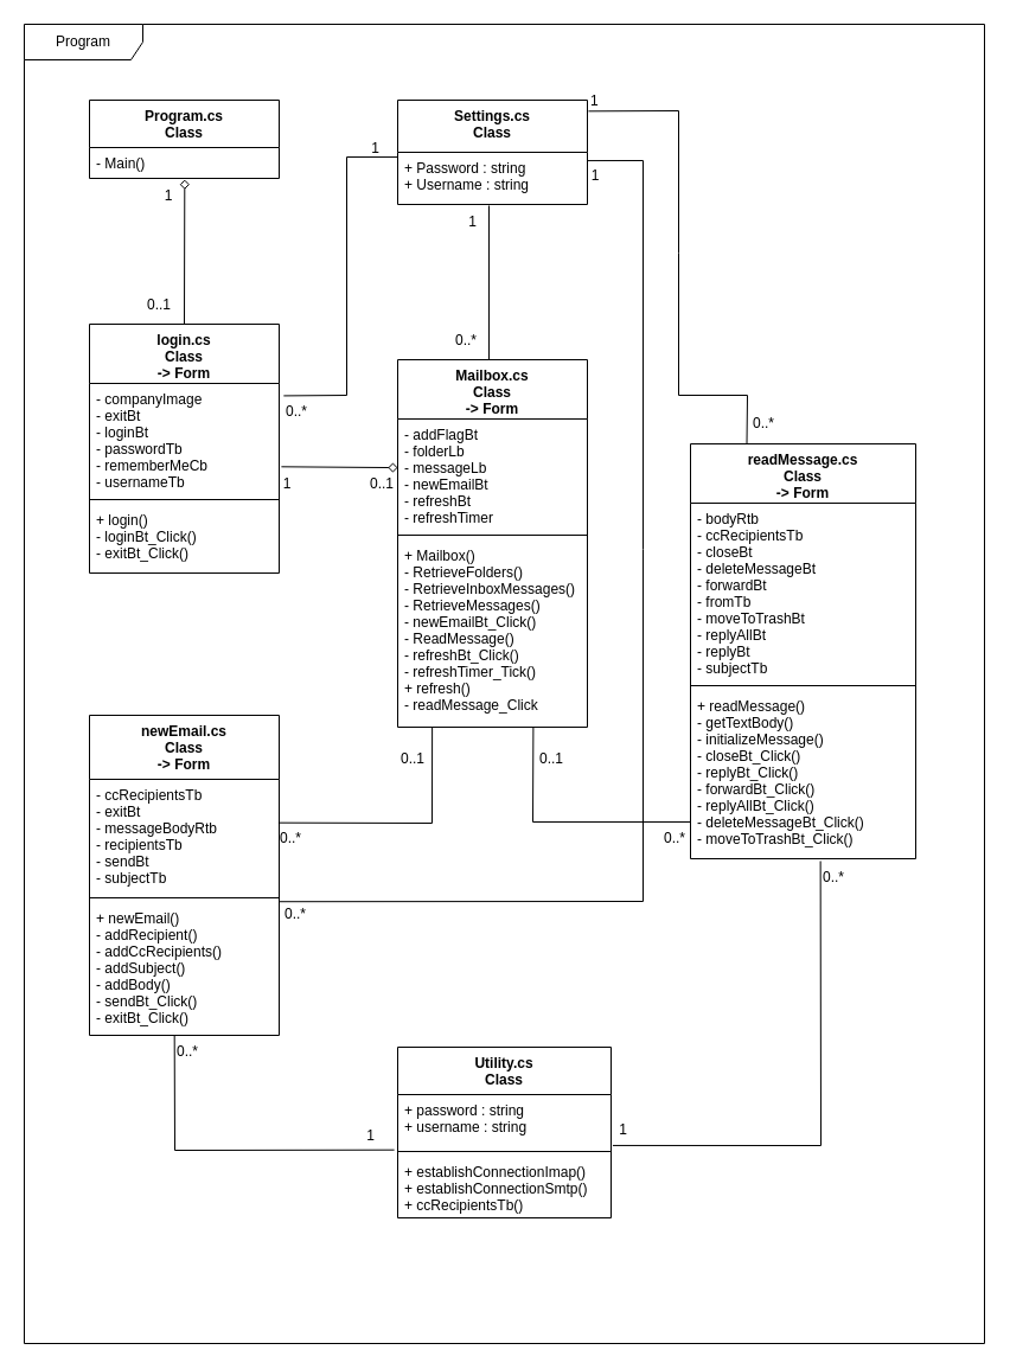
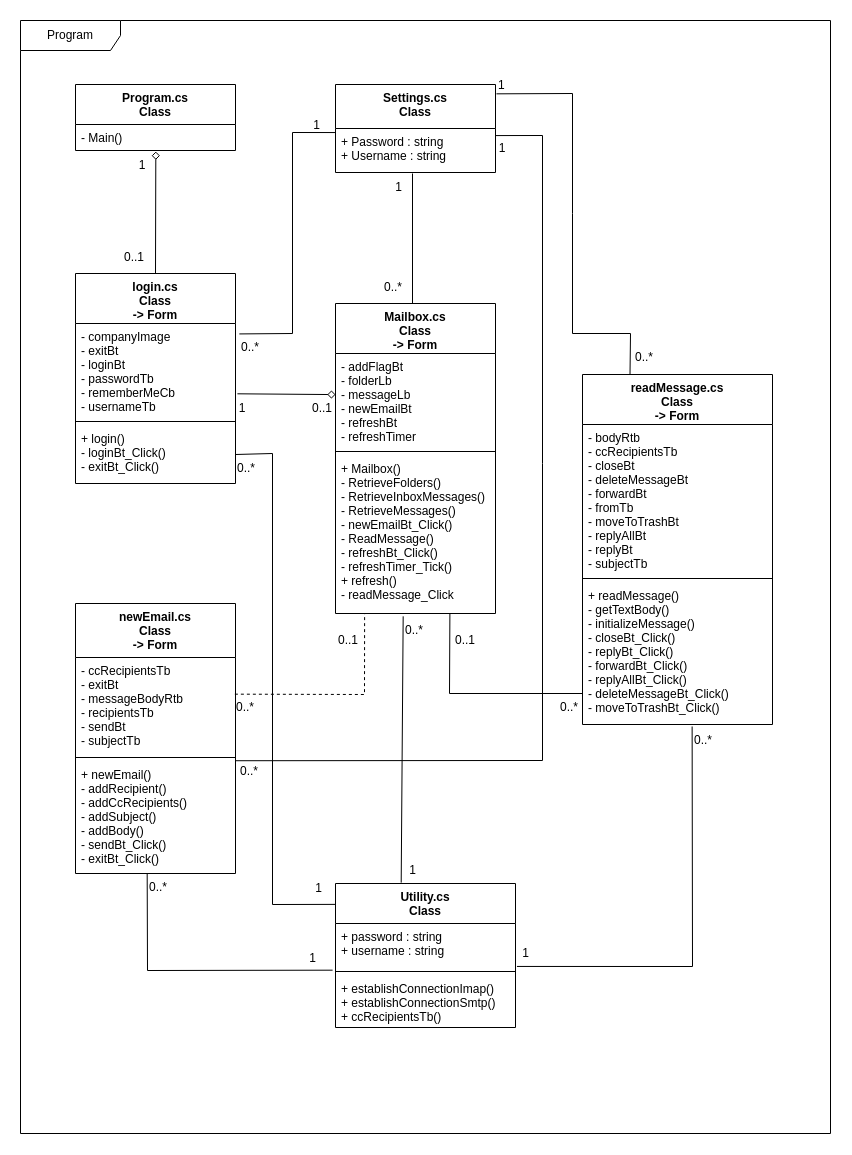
  <mxCell id="0" />
  <mxCell id="1" parent="0" />
  <mxCell id="2" value="Program" style="shape=umlFrame;whiteSpace=wrap;html=1;width=100;height=30;" vertex="1" parent="1"><mxGeometry x="20" y="20" width="810" height="1113" as="geometry" /></mxCell>
  <mxCell id="3" value="newEmail.cs&#10;Class&#10;-&gt; Form" style="swimlane;fontStyle=1;align=center;verticalAlign=top;childLayout=stackLayout;horizontal=1;startSize=54;horizontalStack=0;resizeParent=1;resizeParentMax=0;resizeLast=0;collapsible=1;marginBottom=0;" vertex="1" parent="1"><mxGeometry x="75" y="603" width="160" height="270" as="geometry" /></mxCell>
  <mxCell id="4" value="- ccRecipientsTb&#10;- exitBt&#10;- messageBodyRtb&#10;- recipientsTb&#10;- sendBt&#10;- subjectTb" style="text;strokeColor=none;fillColor=none;align=left;verticalAlign=top;spacingLeft=4;spacingRight=4;overflow=hidden;rotatable=0;points=[[0,0.5],[1,0.5]];portConstraint=eastwest;" vertex="1" parent="3"><mxGeometry y="54" width="160" height="96" as="geometry" /></mxCell>
  <mxCell id="5" value="" style="line;strokeWidth=1;fillColor=none;align=left;verticalAlign=middle;spacingTop=-1;spacingLeft=3;spacingRight=3;rotatable=0;labelPosition=right;points=[];portConstraint=eastwest;" vertex="1" parent="3"><mxGeometry y="150" width="160" height="8" as="geometry" /></mxCell>
  <mxCell id="6" value="+ newEmail()&#10;- addRecipient()&#10;- addCcRecipients()&#10;- addSubject()&#10;- addBody()&#10;- sendBt_Click()&#10;- exitBt_Click()" style="text;strokeColor=none;fillColor=none;align=left;verticalAlign=top;spacingLeft=4;spacingRight=4;overflow=hidden;rotatable=0;points=[[0,0.5],[1,0.5]];portConstraint=eastwest;" vertex="1" parent="3"><mxGeometry y="158" width="160" height="112" as="geometry" /></mxCell>
  <mxCell id="7" value="login.cs&#10;Class&#10;-&gt; Form" style="swimlane;fontStyle=1;align=center;verticalAlign=top;childLayout=stackLayout;horizontal=1;startSize=50;horizontalStack=0;resizeParent=1;resizeParentMax=0;resizeLast=0;collapsible=1;marginBottom=0;" vertex="1" parent="1"><mxGeometry x="75" y="273" width="160" height="210" as="geometry" /></mxCell>
  <mxCell id="8" value="- companyImage&#10;- exitBt&#10;- loginBt&#10;- passwordTb&#10;- rememberMeCb&#10;- usernameTb" style="text;strokeColor=none;fillColor=none;align=left;verticalAlign=top;spacingLeft=4;spacingRight=4;overflow=hidden;rotatable=0;points=[[0,0.5],[1,0.5]];portConstraint=eastwest;" vertex="1" parent="7"><mxGeometry y="50" width="160" height="94" as="geometry" /></mxCell>
  <mxCell id="9" value="" style="line;strokeWidth=1;fillColor=none;align=left;verticalAlign=middle;spacingTop=-1;spacingLeft=3;spacingRight=3;rotatable=0;labelPosition=right;points=[];portConstraint=eastwest;" vertex="1" parent="7"><mxGeometry y="144" width="160" height="8" as="geometry" /></mxCell>
  <mxCell id="10" value="+ login()&#10;- loginBt_Click()&#10;- exitBt_Click()" style="text;strokeColor=none;fillColor=none;align=left;verticalAlign=top;spacingLeft=4;spacingRight=4;overflow=hidden;rotatable=0;points=[[0,0.5],[1,0.5]];portConstraint=eastwest;" vertex="1" parent="7"><mxGeometry y="152" width="160" height="58" as="geometry" /></mxCell>
  <mxCell id="11" value="Mailbox.cs&#10;Class&#10;-&gt; Form" style="swimlane;fontStyle=1;align=center;verticalAlign=top;childLayout=stackLayout;horizontal=1;startSize=50;horizontalStack=0;resizeParent=1;resizeParentMax=0;resizeLast=0;collapsible=1;marginBottom=0;" vertex="1" parent="1"><mxGeometry x="335" y="303" width="160" height="310" as="geometry" /></mxCell>
  <mxCell id="12" value="- addFlagBt&#10;- folderLb&#10;- messageLb&#10;- newEmailBt&#10;- refreshBt&#10;- refreshTimer" style="text;strokeColor=none;fillColor=none;align=left;verticalAlign=top;spacingLeft=4;spacingRight=4;overflow=hidden;rotatable=0;points=[[0,0.5],[1,0.5]];portConstraint=eastwest;" vertex="1" parent="11"><mxGeometry y="50" width="160" height="94" as="geometry" /></mxCell>
  <mxCell id="13" value="" style="line;strokeWidth=1;fillColor=none;align=left;verticalAlign=middle;spacingTop=-1;spacingLeft=3;spacingRight=3;rotatable=0;labelPosition=right;points=[];portConstraint=eastwest;" vertex="1" parent="11"><mxGeometry y="144" width="160" height="8" as="geometry" /></mxCell>
  <mxCell id="14" value="+ Mailbox()&#10;- RetrieveFolders()&#10;- RetrieveInboxMessages()&#10;- RetrieveMessages()&#10;- newEmailBt_Click()&#10;- ReadMessage()&#10;- refreshBt_Click()&#10;- refreshTimer_Tick()&#10;+ refresh()&#10;- readMessage_Click&#10;" style="text;strokeColor=none;fillColor=none;align=left;verticalAlign=top;spacingLeft=4;spacingRight=4;overflow=hidden;rotatable=0;points=[[0,0.5],[1,0.5]];portConstraint=eastwest;" vertex="1" parent="11"><mxGeometry y="152" width="160" height="158" as="geometry" /></mxCell>
  <mxCell id="15" value="readMessage.cs&#10;Class &#10;-&gt; Form" style="swimlane;fontStyle=1;align=center;verticalAlign=top;childLayout=stackLayout;horizontal=1;startSize=50;horizontalStack=0;resizeParent=1;resizeParentMax=0;resizeLast=0;collapsible=1;marginBottom=0;" vertex="1" parent="1"><mxGeometry x="582" y="374" width="190" height="350" as="geometry"><mxRectangle x="600" y="216.5" width="130" height="60" as="alternateBounds" /></mxGeometry></mxCell>
  <mxCell id="16" value="- bodyRtb&#10;- ccRecipientsTb&#10;- closeBt&#10;- deleteMessageBt&#10;- forwardBt&#10;- fromTb&#10;- moveToTrashBt&#10;- replyAllBt&#10;- replyBt&#10;- subjectTb&#10;" style="text;strokeColor=none;fillColor=none;align=left;verticalAlign=top;spacingLeft=4;spacingRight=4;overflow=hidden;rotatable=0;points=[[0,0.5],[1,0.5]];portConstraint=eastwest;" vertex="1" parent="15"><mxGeometry y="50" width="190" height="150" as="geometry" /></mxCell>
  <mxCell id="17" value="" style="line;strokeWidth=1;fillColor=none;align=left;verticalAlign=middle;spacingTop=-1;spacingLeft=3;spacingRight=3;rotatable=0;labelPosition=right;points=[];portConstraint=eastwest;" vertex="1" parent="15"><mxGeometry y="200" width="190" height="8" as="geometry" /></mxCell>
  <mxCell id="18" value="+ readMessage()&#10;- getTextBody()&#10;- initializeMessage()&#10;- closeBt_Click()&#10;- replyBt_Click()&#10;- forwardBt_Click()&#10;- replyAllBt_Click()&#10;- deleteMessageBt_Click()&#10;- moveToTrashBt_Click()&#10;" style="text;strokeColor=none;fillColor=none;align=left;verticalAlign=top;spacingLeft=4;spacingRight=4;overflow=hidden;rotatable=0;points=[[0,0.5],[1,0.5]];portConstraint=eastwest;" vertex="1" parent="15"><mxGeometry y="208" width="190" height="142" as="geometry" /></mxCell>
  <mxCell id="19" value="Utility.cs&#10;Class" style="swimlane;fontStyle=1;align=center;verticalAlign=top;childLayout=stackLayout;horizontal=1;startSize=40;horizontalStack=0;resizeParent=1;resizeParentMax=0;resizeLast=0;collapsible=1;marginBottom=0;" vertex="1" parent="1"><mxGeometry x="335" y="883" width="180" height="144" as="geometry" /></mxCell>
  <mxCell id="20" value="+ password : string&#10;+ username : string" style="text;strokeColor=none;fillColor=none;align=left;verticalAlign=top;spacingLeft=4;spacingRight=4;overflow=hidden;rotatable=0;points=[[0,0.5],[1,0.5]];portConstraint=eastwest;" vertex="1" parent="19"><mxGeometry y="40" width="180" height="44" as="geometry" /></mxCell>
  <mxCell id="21" value="" style="line;strokeWidth=1;fillColor=none;align=left;verticalAlign=middle;spacingTop=-1;spacingLeft=3;spacingRight=3;rotatable=0;labelPosition=right;points=[];portConstraint=eastwest;" vertex="1" parent="19"><mxGeometry y="84" width="180" height="8" as="geometry" /></mxCell>
  <mxCell id="22" value="+ establishConnectionImap()&#10;+ establishConnectionSmtp()&#10;+ ccRecipientsTb()" style="text;strokeColor=none;fillColor=none;align=left;verticalAlign=top;spacingLeft=4;spacingRight=4;overflow=hidden;rotatable=0;points=[[0,0.5],[1,0.5]];portConstraint=eastwest;" vertex="1" parent="19"><mxGeometry y="92" width="180" height="52" as="geometry" /></mxCell>
  <mxCell id="23" value="Program.cs&#10;Class" style="swimlane;fontStyle=1;align=center;verticalAlign=top;childLayout=stackLayout;horizontal=1;startSize=40;horizontalStack=0;resizeParent=1;resizeParentMax=0;resizeLast=0;collapsible=1;marginBottom=0;" vertex="1" parent="1"><mxGeometry x="75" y="84" width="160" height="66" as="geometry" /></mxCell>
  <mxCell id="24" value="- Main()" style="text;strokeColor=none;fillColor=none;align=left;verticalAlign=top;spacingLeft=4;spacingRight=4;overflow=hidden;rotatable=0;points=[[0,0.5],[1,0.5]];portConstraint=eastwest;" vertex="1" parent="23"><mxGeometry y="40" width="160" height="26" as="geometry" /></mxCell>
  <mxCell id="25" value="Settings.cs&#10;Class" style="swimlane;fontStyle=1;align=center;verticalAlign=top;childLayout=stackLayout;horizontal=1;startSize=44;horizontalStack=0;resizeParent=1;resizeParentMax=0;resizeLast=0;collapsible=1;marginBottom=0;" vertex="1" parent="1"><mxGeometry x="335" y="84" width="160" height="88" as="geometry" /></mxCell>
  <mxCell id="26" value="+ Password : string&#10;+ Username : string" style="text;strokeColor=none;fillColor=none;align=left;verticalAlign=top;spacingLeft=4;spacingRight=4;overflow=hidden;rotatable=0;points=[[0,0.5],[1,0.5]];portConstraint=eastwest;" vertex="1" parent="25"><mxGeometry y="44" width="160" height="44" as="geometry" /></mxCell>
  <mxCell id="27" value="" style="endArrow=diamond;html=1;rounded=0;align=center;verticalAlign=top;endFill=0;labelBackgroundColor=none;entryX=0.502;entryY=1.038;entryDx=0;entryDy=0;entryPerimeter=0;exitX=0.5;exitY=0;exitDx=0;exitDy=0;" edge="1" parent="1" source="7" target="24"><mxGeometry relative="1" as="geometry"><mxPoint x="75" y="213" as="sourcePoint" /><mxPoint x="275" y="213" as="targetPoint" /></mxGeometry></mxCell>
  <mxCell id="28" value="0..1" style="resizable=0;html=1;align=left;verticalAlign=top;labelBackgroundColor=none;" connectable="0" vertex="1" parent="27"><mxGeometry x="-1" relative="1" as="geometry"><mxPoint x="-33" y="-30" as="offset" /></mxGeometry></mxCell>
  <mxCell id="29" value="" style="endArrow=diamond;html=1;rounded=0;align=center;verticalAlign=top;endFill=0;labelBackgroundColor=none;entryX=0.001;entryY=0.437;entryDx=0;entryDy=0;entryPerimeter=0;exitX=1.012;exitY=0.748;exitDx=0;exitDy=0;exitPerimeter=0;" edge="1" parent="1" source="8" target="12"><mxGeometry relative="1" as="geometry"><mxPoint x="242" y="393" as="sourcePoint" /><mxPoint x="442" y="393" as="targetPoint" /></mxGeometry></mxCell>
  <mxCell id="30" value="" style="resizable=0;html=1;align=left;verticalAlign=top;labelBackgroundColor=none;" connectable="0" vertex="1" parent="29"><mxGeometry x="-1" relative="1" as="geometry" /></mxCell>
  <mxCell id="31" value="0..1" style="resizable=0;html=1;align=right;verticalAlign=top;labelBackgroundColor=none;" connectable="0" vertex="1" parent="29"><mxGeometry x="1" relative="1" as="geometry"><mxPoint x="-3" as="offset" /></mxGeometry></mxCell>
- <mxCell id="32" value="" style="endArrow=none;html=1;rounded=0;align=center;verticalAlign=top;endFill=0;labelBackgroundColor=none;entryX=0.182;entryY=1;entryDx=0;entryDy=0;entryPerimeter=0;exitX=0.996;exitY=0.382;exitDx=0;exitDy=0;exitPerimeter=0;" edge="1" parent="1" source="4" target="14"><mxGeometry x="0.1" y="-10" relative="1" as="geometry"><mxPoint x="242" y="694" as="sourcePoint" /><mxPoint x="492" y="693" as="targetPoint" /><Array as="points"><mxPoint x="364" y="694" /></Array><mxPoint as="offset" /></mxGeometry></mxCell>
+ <mxCell id="32" value="" style="endArrow=none;html=1;rounded=0;align=center;verticalAlign=top;endFill=0;labelBackgroundColor=none;entryX=0.182;entryY=1;entryDx=0;entryDy=0;entryPerimeter=0;exitX=0.996;exitY=0.382;exitDx=0;exitDy=0;exitPerimeter=0;dashed=1;" edge="1" parent="1" source="4" target="14"><mxGeometry x="0.1" y="-10" relative="1" as="geometry"><mxPoint x="242" y="694" as="sourcePoint" /><mxPoint x="492" y="693" as="targetPoint" /><Array as="points"><mxPoint x="364" y="694" /></Array><mxPoint as="offset" /></mxGeometry></mxCell>
  <mxCell id="33" value="0..*" style="resizable=0;html=1;align=left;verticalAlign=top;labelBackgroundColor=none;" connectable="0" vertex="1" parent="32"><mxGeometry x="-1" relative="1" as="geometry"><mxPoint y="-1" as="offset" /></mxGeometry></mxCell>
  <mxCell id="34" value="" style="resizable=0;html=1;align=right;verticalAlign=top;labelBackgroundColor=none;" connectable="0" vertex="1" parent="32"><mxGeometry x="1" relative="1" as="geometry"><mxPoint x="-7" as="offset" /></mxGeometry></mxCell>
  <mxCell id="35" value="" style="endArrow=none;html=1;rounded=0;align=center;verticalAlign=top;endFill=0;labelBackgroundColor=none;entryX=0.715;entryY=0.999;entryDx=0;entryDy=0;entryPerimeter=0;" edge="1" parent="1" target="14"><mxGeometry x="0.1" y="-10" relative="1" as="geometry"><mxPoint x="582" y="693" as="sourcePoint" /><mxPoint x="492" y="663.98" as="targetPoint" /><Array as="points"><mxPoint x="449" y="693" /></Array><mxPoint as="offset" /></mxGeometry></mxCell>
  <mxCell id="36" value="0..*" style="resizable=0;html=1;align=left;verticalAlign=top;labelBackgroundColor=none;" connectable="0" vertex="1" parent="35"><mxGeometry x="-1" relative="1" as="geometry"><mxPoint x="-24" as="offset" /></mxGeometry></mxCell>
  <mxCell id="37" value="" style="resizable=0;html=1;align=right;verticalAlign=top;labelBackgroundColor=none;" connectable="0" vertex="1" parent="35"><mxGeometry x="1" relative="1" as="geometry"><mxPoint x="-7" as="offset" /></mxGeometry></mxCell>
  <mxCell id="38" value="" style="endArrow=none;html=1;rounded=0;align=center;verticalAlign=top;endFill=0;labelBackgroundColor=none;exitX=0.998;exitY=-0.007;exitDx=0;exitDy=0;exitPerimeter=0;entryX=1.001;entryY=0.161;entryDx=0;entryDy=0;entryPerimeter=0;" edge="1" parent="1" source="6" target="26"><mxGeometry relative="1" as="geometry"><mxPoint x="382" y="773" as="sourcePoint" /><mxPoint x="502" y="133" as="targetPoint" /><Array as="points"><mxPoint x="542" y="760" /><mxPoint x="542" y="463" /><mxPoint x="542" y="135" /></Array></mxGeometry></mxCell>
  <mxCell id="39" value="0..1" style="text;html=1;strokeColor=none;fillColor=none;align=center;verticalAlign=middle;whiteSpace=wrap;rounded=0;" vertex="1" parent="1"><mxGeometry x="318" y="625" width="60" height="30" as="geometry" /></mxCell>
  <mxCell id="40" value="0..1" style="text;html=1;strokeColor=none;fillColor=none;align=center;verticalAlign=middle;whiteSpace=wrap;rounded=0;" vertex="1" parent="1"><mxGeometry x="435" y="625" width="60" height="30" as="geometry" /></mxCell>
  <mxCell id="41" value="1" style="text;html=1;strokeColor=none;fillColor=none;align=center;verticalAlign=middle;whiteSpace=wrap;rounded=0;" vertex="1" parent="1"><mxGeometry x="212" y="393" width="60" height="30" as="geometry" /></mxCell>
  <mxCell id="42" value="1" style="text;html=1;strokeColor=none;fillColor=none;align=center;verticalAlign=middle;whiteSpace=wrap;rounded=0;" vertex="1" parent="1"><mxGeometry x="112" y="150" width="60" height="30" as="geometry" /></mxCell>
  <mxCell id="43" value="0..*" style="text;html=1;strokeColor=none;fillColor=none;align=center;verticalAlign=middle;whiteSpace=wrap;rounded=0;" vertex="1" parent="1"><mxGeometry x="219" y="756" width="60" height="30" as="geometry" /></mxCell>
  <mxCell id="44" value="1" style="text;html=1;strokeColor=none;fillColor=none;align=center;verticalAlign=middle;whiteSpace=wrap;rounded=0;" vertex="1" parent="1"><mxGeometry x="472" y="133" width="60" height="30" as="geometry" /></mxCell>
  <mxCell id="45" value="" style="endArrow=none;html=1;rounded=0;align=center;verticalAlign=top;endFill=0;labelBackgroundColor=none;entryX=0.25;entryY=0;entryDx=0;entryDy=0;exitX=1.006;exitY=0.106;exitDx=0;exitDy=0;exitPerimeter=0;" edge="1" parent="1" source="25" target="15"><mxGeometry relative="1" as="geometry"><mxPoint x="562" y="272.13" as="sourcePoint" /><mxPoint x="762" y="272.13" as="targetPoint" /><Array as="points"><mxPoint x="572" y="93" /><mxPoint x="572" y="213" /><mxPoint x="572" y="333" /><mxPoint x="630" y="333" /></Array></mxGeometry></mxCell>
  <mxCell id="46" value="1" style="resizable=0;html=1;align=left;verticalAlign=top;labelBackgroundColor=none;" connectable="0" vertex="1" parent="45"><mxGeometry x="-1" relative="1" as="geometry"><mxPoint y="-22" as="offset" /></mxGeometry></mxCell>
  <mxCell id="47" value="0..*" style="resizable=0;html=1;align=right;verticalAlign=top;labelBackgroundColor=none;" connectable="0" vertex="1" parent="45"><mxGeometry x="1" relative="1" as="geometry"><mxPoint x="23" y="-31" as="offset" /></mxGeometry></mxCell>
  <mxCell id="48" value="" style="endArrow=none;html=1;rounded=0;align=center;verticalAlign=top;endFill=0;labelBackgroundColor=none;" edge="1" parent="1"><mxGeometry x="0.1" y="-10" relative="1" as="geometry"><mxPoint x="412" y="303" as="sourcePoint" /><mxPoint x="412" y="173" as="targetPoint" /><mxPoint as="offset" /></mxGeometry></mxCell>
  <mxCell id="49" value="0..*" style="resizable=0;html=1;align=left;verticalAlign=top;labelBackgroundColor=none;" connectable="0" vertex="1" parent="48"><mxGeometry x="-1" relative="1" as="geometry"><mxPoint x="-30" y="-30" as="offset" /></mxGeometry></mxCell>
  <mxCell id="50" value="1" style="resizable=0;html=1;align=right;verticalAlign=top;labelBackgroundColor=none;" connectable="0" vertex="1" parent="48"><mxGeometry x="1" relative="1" as="geometry"><mxPoint x="-10" as="offset" /></mxGeometry></mxCell>
  <mxCell id="51" value="" style="endArrow=none;html=1;rounded=0;align=center;verticalAlign=top;endFill=0;labelBackgroundColor=none;entryX=-0.001;entryY=0.092;entryDx=0;entryDy=0;entryPerimeter=0;exitX=1.024;exitY=0.111;exitDx=0;exitDy=0;exitPerimeter=0;" edge="1" parent="1" source="8" target="26"><mxGeometry x="0.2" y="-20" relative="1" as="geometry"><mxPoint x="192" y="213" as="sourcePoint" /><mxPoint x="392" y="213" as="targetPoint" /><Array as="points"><mxPoint x="292" y="333" /><mxPoint x="292" y="132" /></Array><mxPoint as="offset" /></mxGeometry></mxCell>
  <mxCell id="52" value="0..*" style="resizable=0;html=1;align=left;verticalAlign=top;labelBackgroundColor=none;" connectable="0" vertex="1" parent="51"><mxGeometry x="-1" relative="1" as="geometry" /></mxCell>
  <mxCell id="53" value="1" style="resizable=0;html=1;align=right;verticalAlign=top;labelBackgroundColor=none;" connectable="0" vertex="1" parent="51"><mxGeometry x="1" relative="1" as="geometry"><mxPoint x="-15" y="-21" as="offset" /></mxGeometry></mxCell>
  <mxCell id="54" value="" style="endArrow=none;html=1;rounded=0;align=center;verticalAlign=top;endFill=0;labelBackgroundColor=none;exitX=0.448;exitY=0.998;exitDx=0;exitDy=0;exitPerimeter=0;entryX=-0.016;entryY=1.061;entryDx=0;entryDy=0;entryPerimeter=0;" edge="1" parent="1" source="6" target="20"><mxGeometry x="0.149" y="-13" relative="1" as="geometry"><mxPoint x="102" y="973" as="sourcePoint" /><mxPoint x="302" y="973" as="targetPoint" /><Array as="points"><mxPoint x="147" y="970" /></Array><mxPoint as="offset" /></mxGeometry></mxCell>
  <mxCell id="55" value="0..*" style="resizable=0;html=1;align=left;verticalAlign=top;labelBackgroundColor=none;" connectable="0" vertex="1" parent="54"><mxGeometry x="-1" relative="1" as="geometry" /></mxCell>
  <mxCell id="56" value="1" style="resizable=0;html=1;align=right;verticalAlign=top;labelBackgroundColor=none;" connectable="0" vertex="1" parent="54"><mxGeometry x="1" relative="1" as="geometry"><mxPoint x="-16" y="-26" as="offset" /></mxGeometry></mxCell>
  <mxCell id="57" value="" style="endArrow=none;html=1;rounded=0;align=center;verticalAlign=top;endFill=0;labelBackgroundColor=none;exitX=0.577;exitY=1.014;exitDx=0;exitDy=0;exitPerimeter=0;entryX=1.008;entryY=0.976;entryDx=0;entryDy=0;entryPerimeter=0;" edge="1" parent="1" source="18" target="20"><mxGeometry x="0.149" y="-13" relative="1" as="geometry"><mxPoint x="612" y="802.996" as="sourcePoint" /><mxPoint x="797.44" y="899.904" as="targetPoint" /><Array as="points"><mxPoint x="692" y="966" /></Array><mxPoint as="offset" /></mxGeometry></mxCell>
  <mxCell id="58" value="0..*" style="resizable=0;html=1;align=left;verticalAlign=top;labelBackgroundColor=none;" connectable="0" vertex="1" parent="57"><mxGeometry x="-1" relative="1" as="geometry" /></mxCell>
  <mxCell id="59" value="1" style="resizable=0;html=1;align=right;verticalAlign=top;labelBackgroundColor=none;" connectable="0" vertex="1" parent="57"><mxGeometry x="1" relative="1" as="geometry"><mxPoint x="13" y="-27" as="offset" /></mxGeometry></mxCell>
+ <mxCell id="60" value="" style="endArrow=none;html=1;rounded=0;align=center;verticalAlign=top;endFill=0;labelBackgroundColor=none;exitX=0.423;exitY=1.018;exitDx=0;exitDy=0;exitPerimeter=0;entryX=0.365;entryY=-0.006;entryDx=0;entryDy=0;entryPerimeter=0;" edge="1" parent="1" source="14" target="19"><mxGeometry x="0.149" y="-13" relative="1" as="geometry"><mxPoint x="402" y="732.996" as="sourcePoint" /><mxPoint x="402" y="873" as="targetPoint" /><Array as="points" /><mxPoint as="offset" /></mxGeometry></mxCell>
+ <mxCell id="61" value="0..*" style="resizable=0;html=1;align=left;verticalAlign=top;labelBackgroundColor=none;" connectable="0" vertex="1" parent="60"><mxGeometry x="-1" relative="1" as="geometry" /></mxCell>
+ <mxCell id="62" value="1" style="resizable=0;html=1;align=right;verticalAlign=top;labelBackgroundColor=none;" connectable="0" vertex="1" parent="60"><mxGeometry x="1" relative="1" as="geometry"><mxPoint x="15" y="-26" as="offset" /></mxGeometry></mxCell>
+ <mxCell id="63" value="" style="endArrow=none;html=1;rounded=0;align=center;verticalAlign=top;endFill=0;labelBackgroundColor=none;exitX=1;exitY=0.5;exitDx=0;exitDy=0;entryX=-0.001;entryY=0.145;entryDx=0;entryDy=0;entryPerimeter=0;" edge="1" parent="1" source="10" target="19"><mxGeometry x="0.149" y="-13" relative="1" as="geometry"><mxPoint x="322.28" y="723.996" as="sourcePoint" /><mxPoint x="507.72" y="820.904" as="targetPoint" /><Array as="points"><mxPoint x="272" y="453" /><mxPoint x="272" y="904" /></Array><mxPoint as="offset" /></mxGeometry></mxCell>
+ <mxCell id="64" value="0..*" style="resizable=0;html=1;align=left;verticalAlign=top;labelBackgroundColor=none;" connectable="0" vertex="1" parent="63"><mxGeometry x="-1" relative="1" as="geometry" /></mxCell>
+ <mxCell id="65" value="1" style="resizable=0;html=1;align=right;verticalAlign=top;labelBackgroundColor=none;" connectable="0" vertex="1" parent="63"><mxGeometry x="1" relative="1" as="geometry"><mxPoint x="-13" y="-30" as="offset" /></mxGeometry></mxCell>
